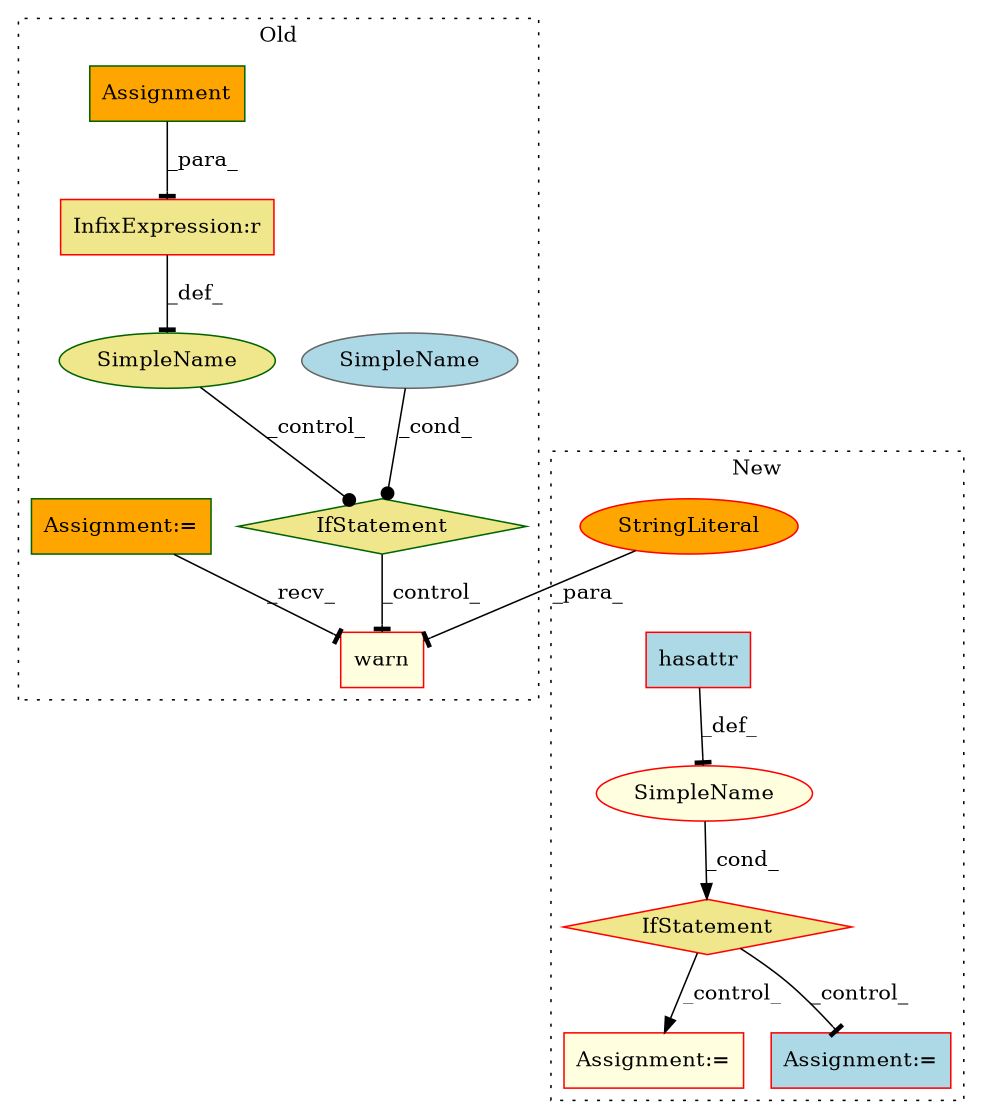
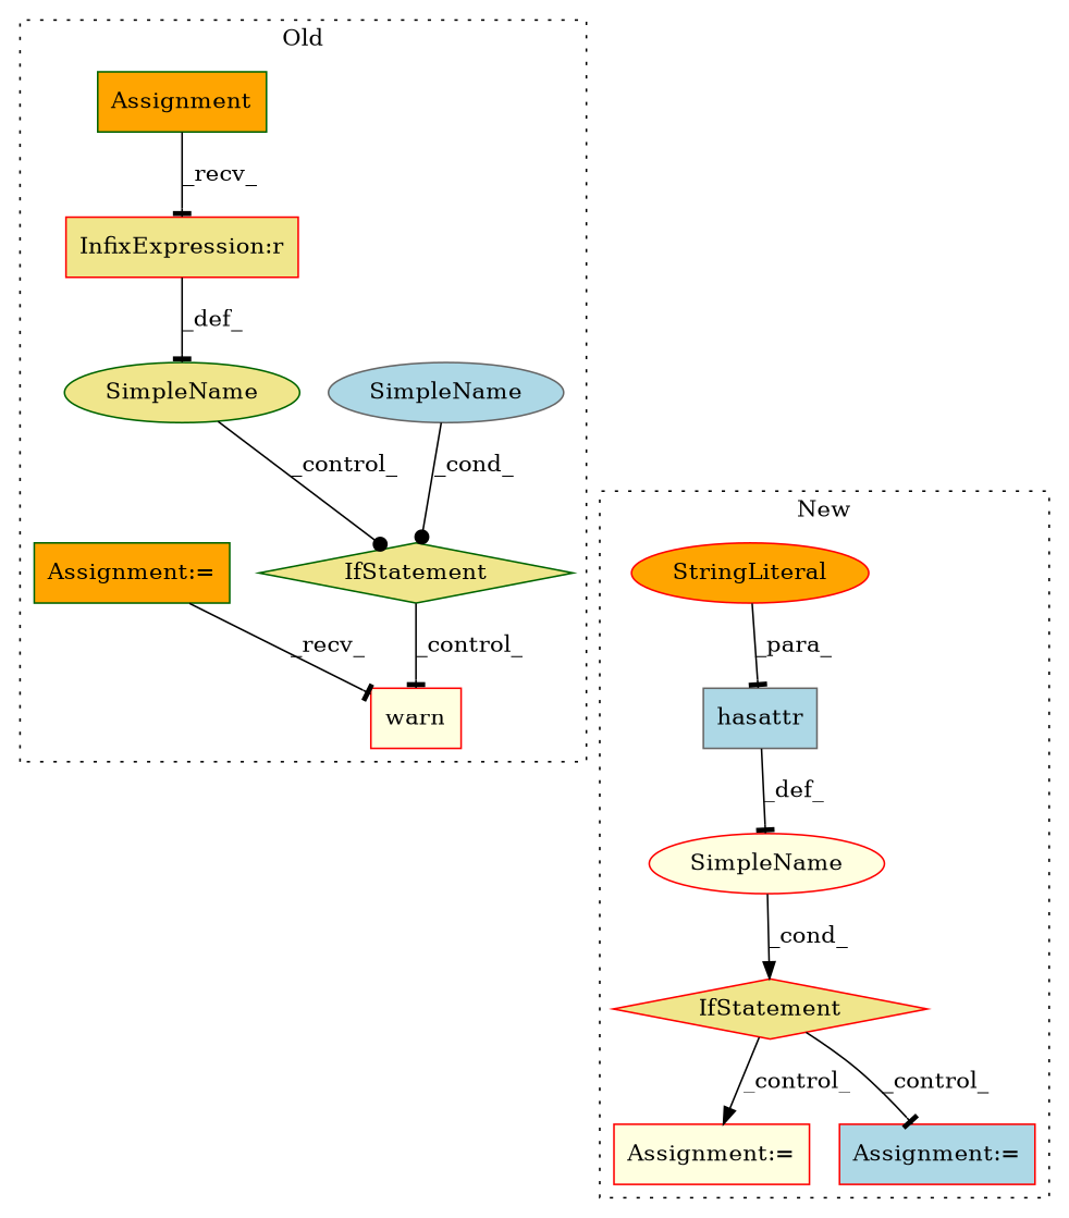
  digraph {
    node [a=42 color=red fillcolor=khaki shape=box style=filled]
    edge [arrowhead=tee]
    n1 [a=32 fillcolor=lightyellow l="5,1" label=warn s="1874,1965"]
    n2 [a=25 color=darkgreen l="4,2" label=IfStatement s="1825,1855" shape=diamond]
    n3 [color=darkgreen label=SimpleName shape=ellipse]
    n4 [color=gray40 fillcolor=lightblue label=SimpleName shape=ellipse]
    n5 [a=27 l=4 label="InfixExpression:r" s=1699]
    n6 [a=22 color=darkgreen fillcolor=orange l=18 label=Assignment s=1681]
    n7 [a=7 color=darkgreen fillcolor=orange l=8 label="Assignment:=" s=1648]
-   n8 [a=32 fillcolor=lightblue l="8,1" label=hasattr s="1448,1469"]
+   n8 [a=32 color=gray40 fillcolor=lightblue l="8,1" label=hasattr s="1448,1469"]
    n9 [a=25 l="4,2" label=IfStatement s="1420,1470" shape=diamond]
    n10 [fillcolor=lightyellow label=SimpleName shape=ellipse]
    n11 [a=7 fillcolor=lightyellow l=1 label="Assignment:=" s=1605]
    n12 [a=45 fillcolor=orange l=8 label=StringLiteral s=1461 shape=ellipse]
    n13 [a=7 fillcolor=lightblue l=1 label="Assignment:=" s=1527]
    subgraph cluster_1 {
      label=Old
      style=dotted
      n1
      n2
      n3
      n4
      n5
      n6
      n7
    }
    subgraph cluster_2 {
      label=New
      style=dotted
      n8
      n9
      n10
      n11
      n12
      n13
    }
    n2 -> n1 [label=_control_]
    n3 -> n2 [arrowhead=dot label=_control_]
    n4 -> n2 [arrowhead=dot label=_cond_]
    n5 -> n3 [label=_def_]
-   n6 -> n5 [label=_para_]
+   n6 -> n5 [label=_recv_]
    n7 -> n1 [label=_recv_]
    n8 -> n10 [label=_def_]
    n9 -> n11 [arrowhead=normal label=_control_]
    n9 -> n13 [label=_control_]
    n10 -> n9 [arrowhead=normal label=_cond_]
-   n12 -> n1 [label=_para_]
+   n12 -> n8 [label=_para_]
  }
